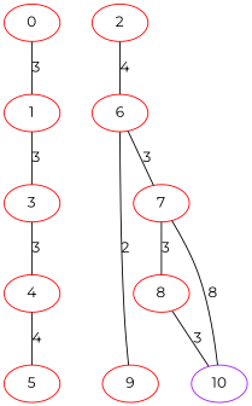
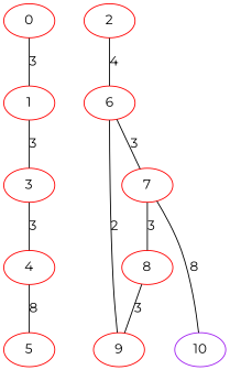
  graph {
    fontname=Montserrat
    node [color=red fontname=Montserrat weight=1]
    edge [fontname=Montserrat]
    0
    1
    3
    2
    6
    4
    9
    7
    5
    10 [color=purple weight=4]
    8
    0 -- 1 [label=3]
    1 -- 3 [label=3]
    3 -- 4 [label=3]
    2 -- 6 [label=4]
    6 -- 9 [label=2]
    6 -- 7 [label=3]
-   4 -- 5 [label=4]
+   4 -- 5 [label=8]
    7 -- 10 [label=8]
    7 -- 8 [label=3]
-   8 -- 10 [label=3]
+   8 -- 9 [label=3]
  }
